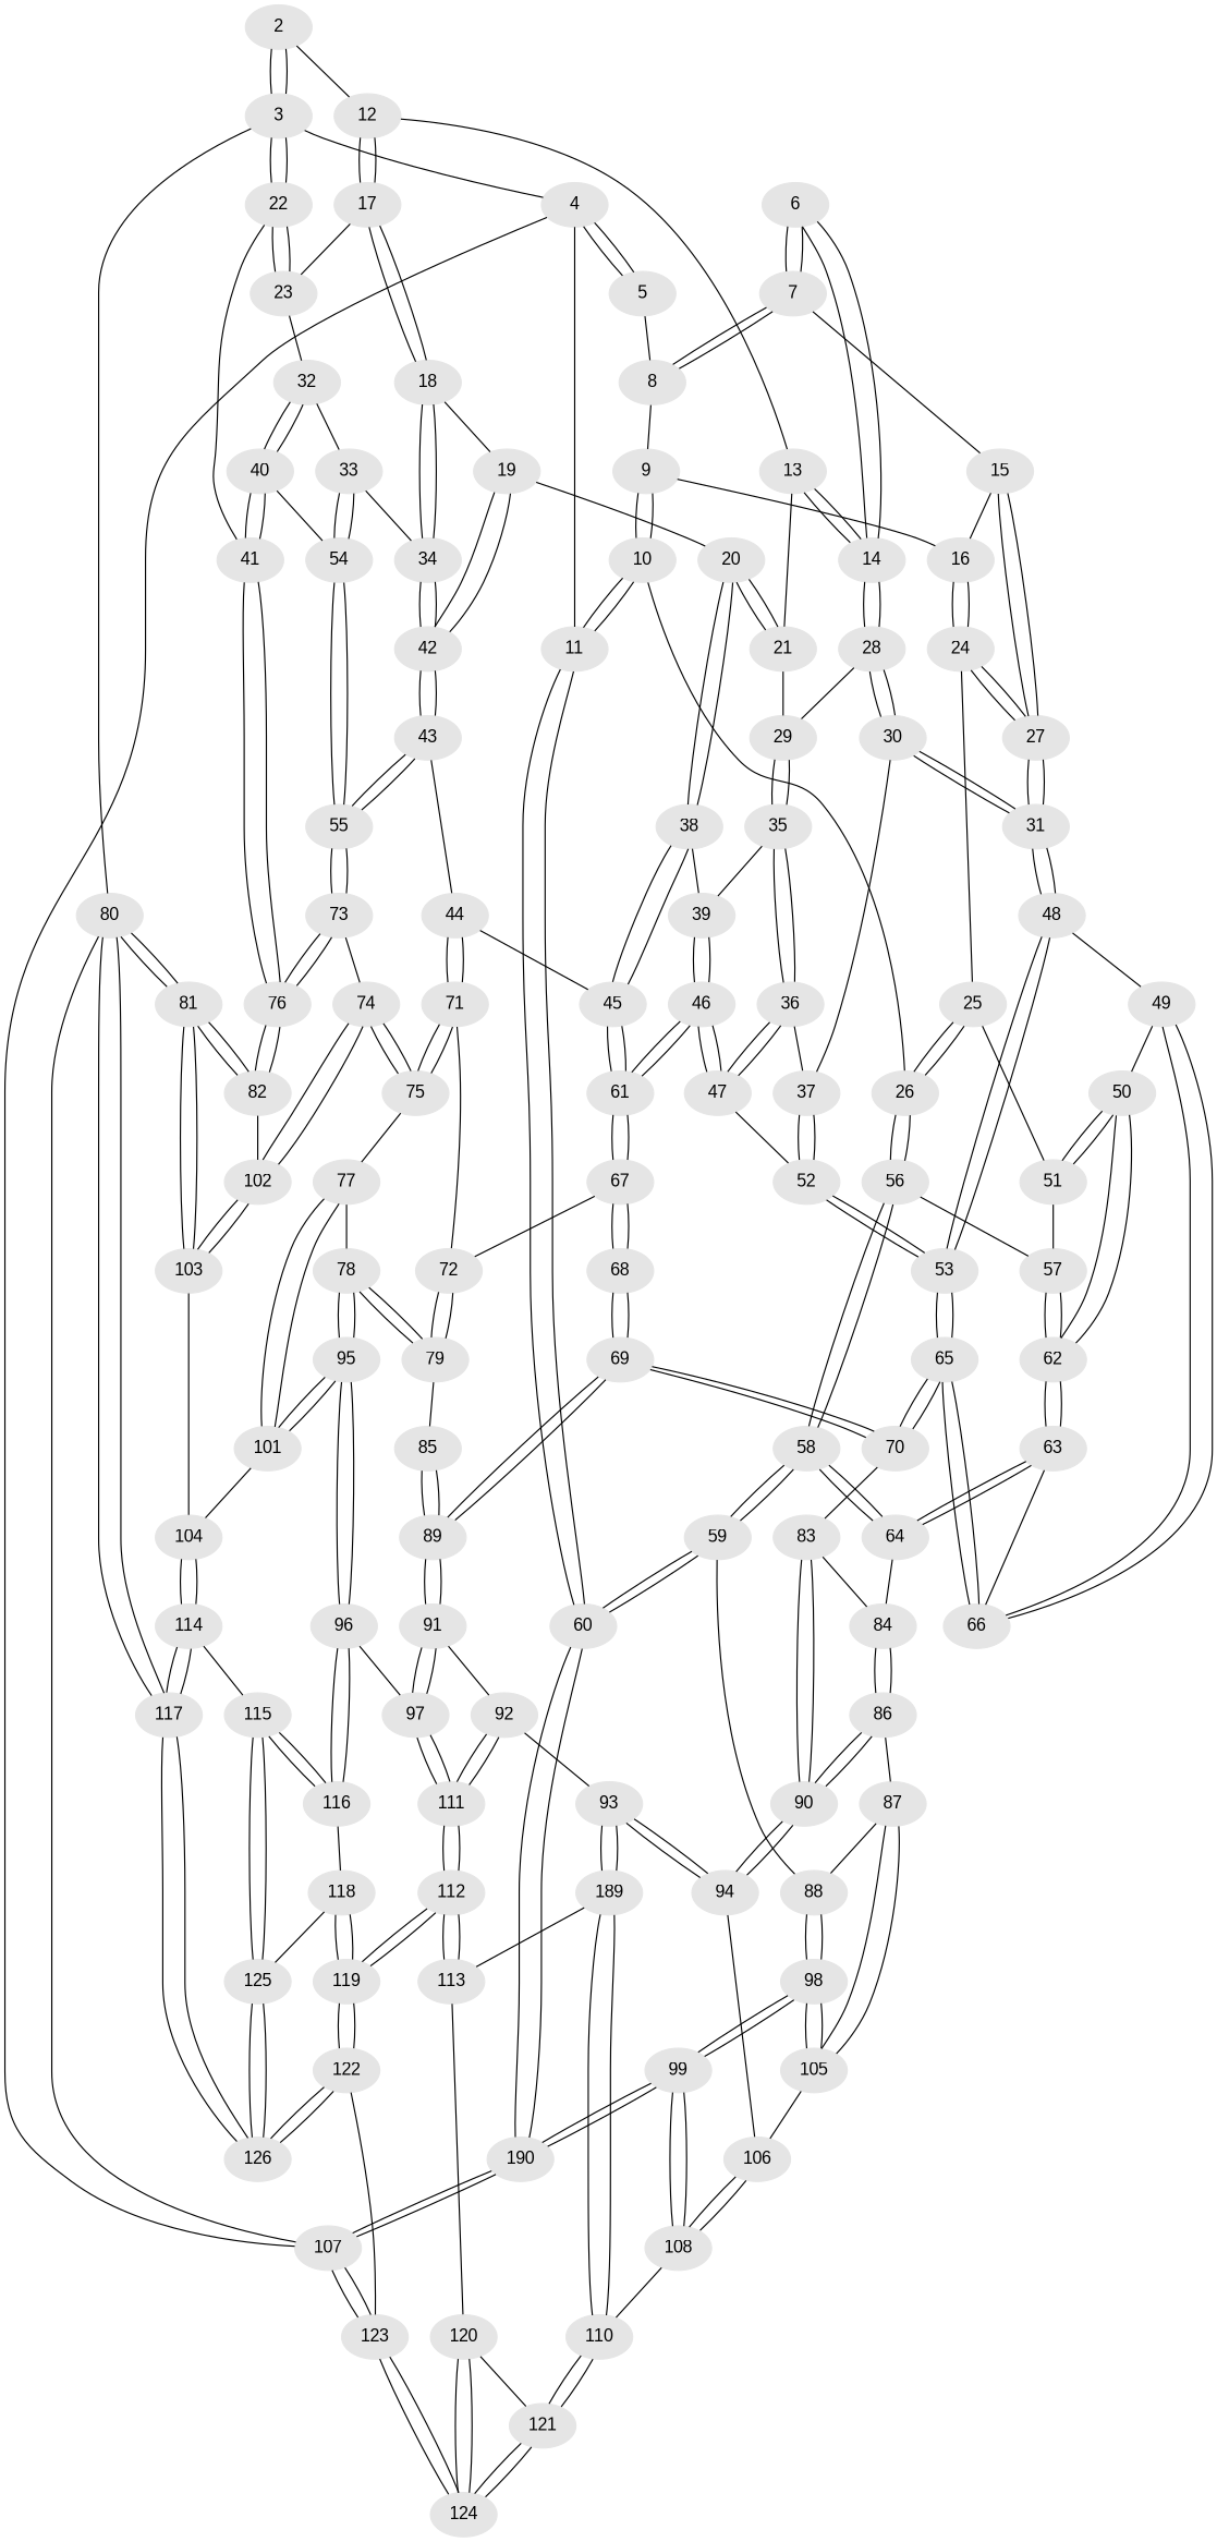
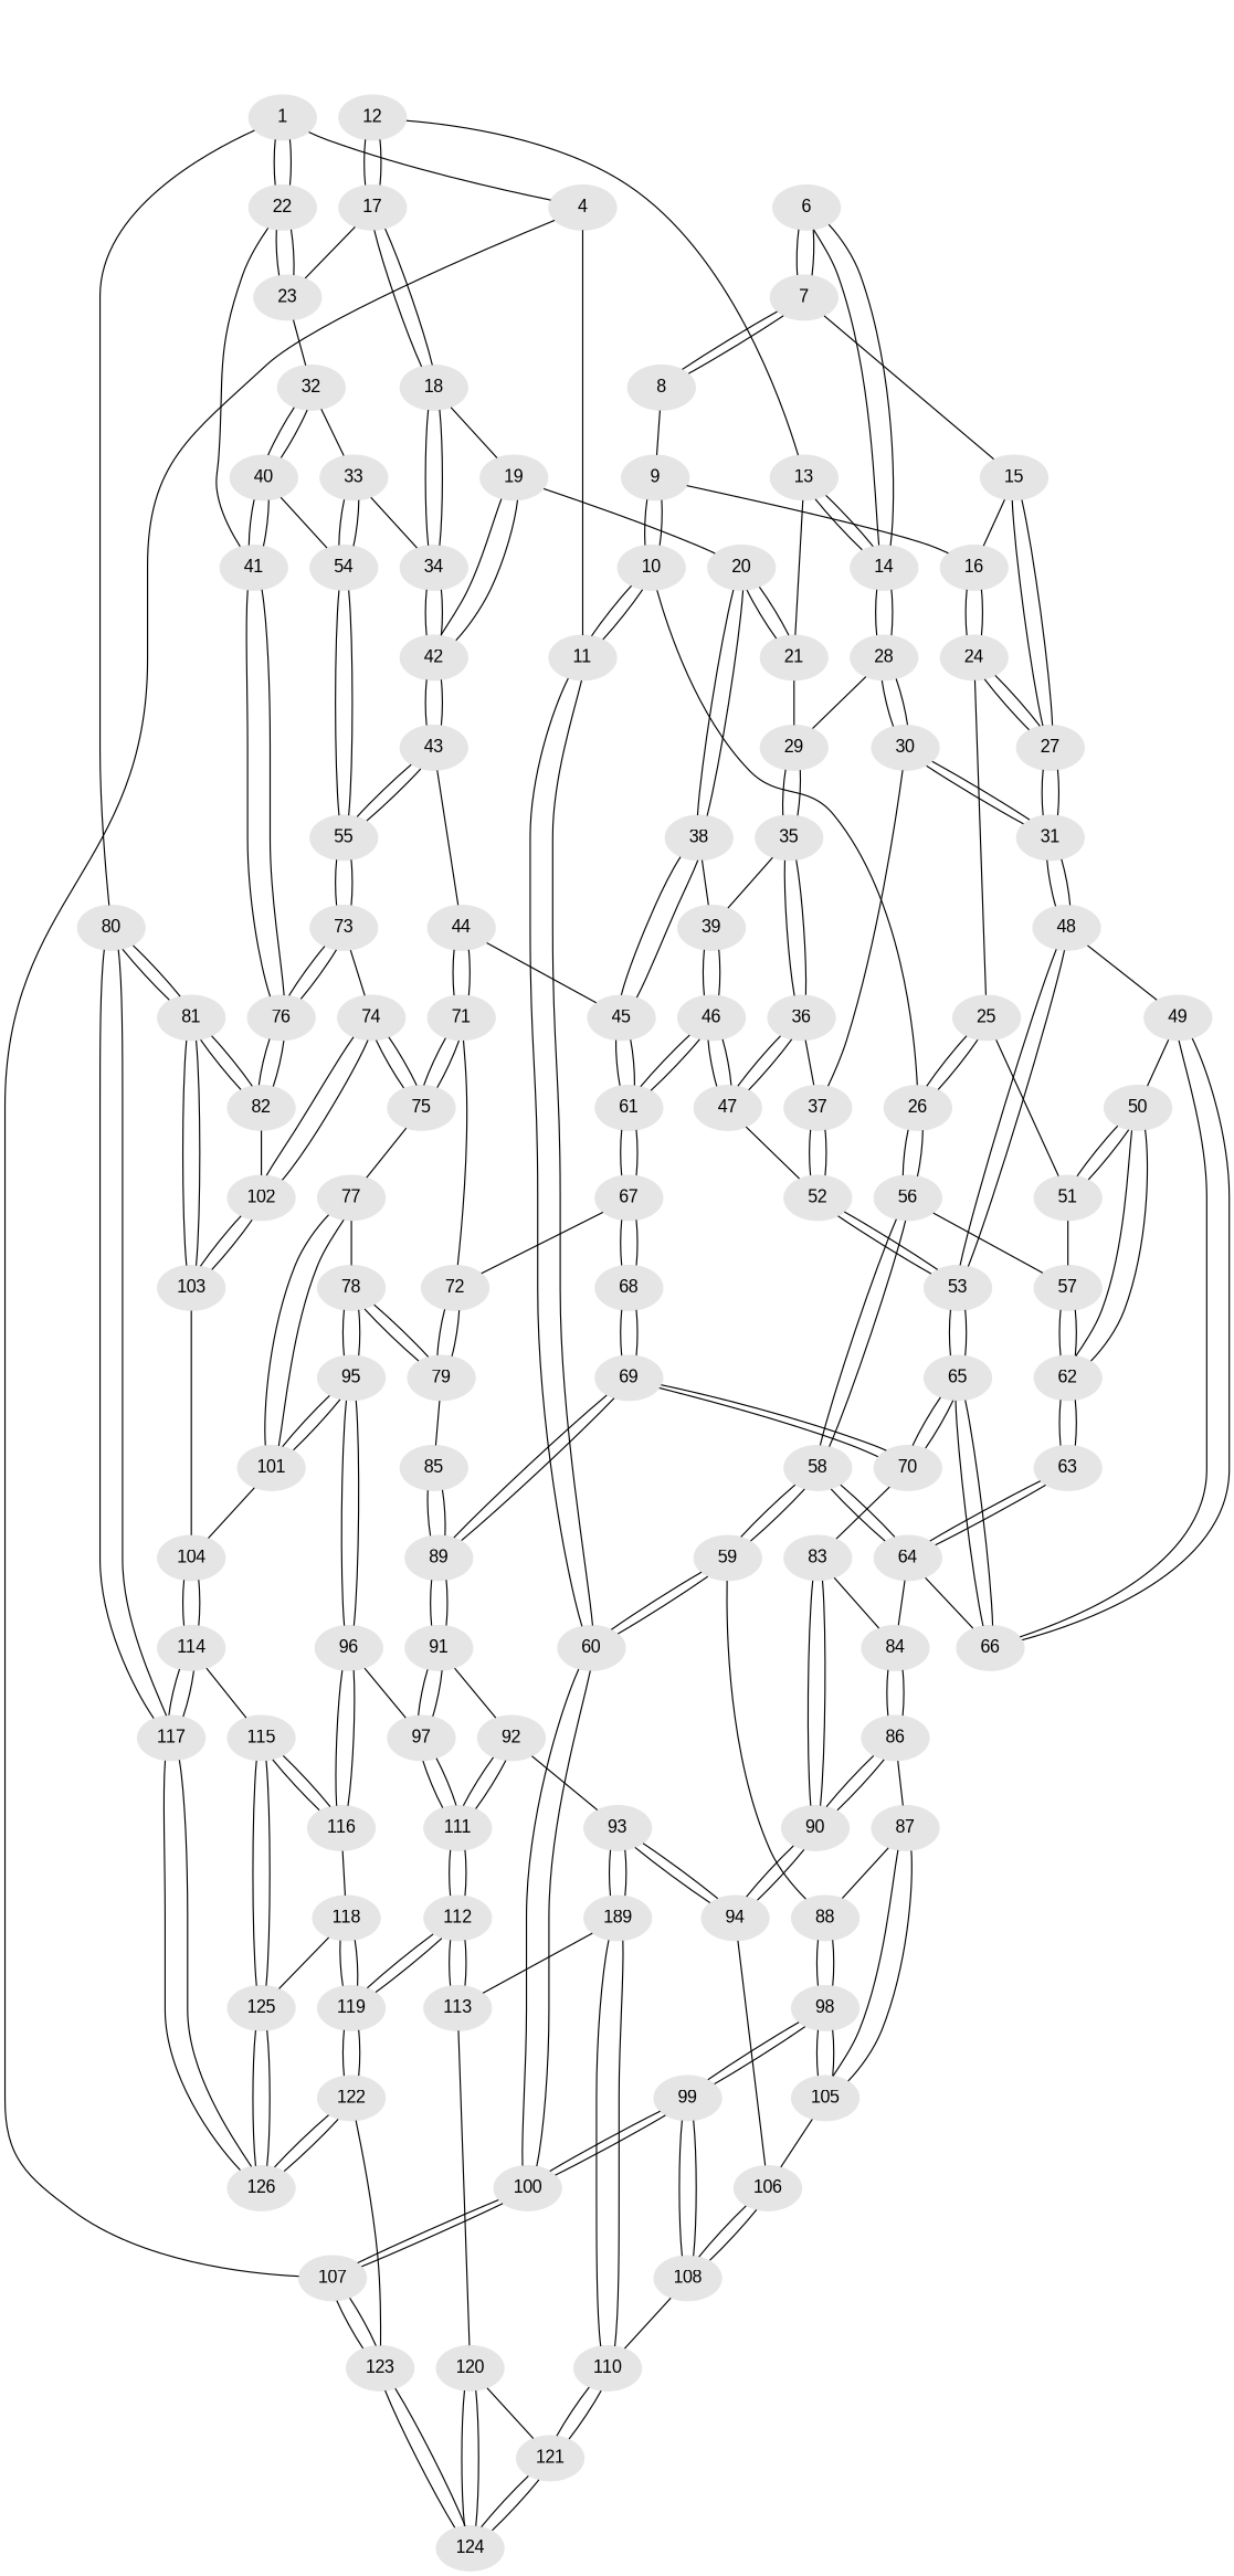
  graph {
    fontname="Liberation Sans"
    node [color=gray90 fontname="Liberation Sans" style=filled]
    edge [fontname="Liberation Sans"]
-   2
-   3
+   3 [label=1]
    12
    6
    7
    14
    4
    22
    80
    13
    17
-   5
    11
    107
    23
    41
    81
    117
    8
    60
    123
    9
    15
    28
    16
    27
    10
    26
    24
    56
-   100 [label=190]
+   100
    21
    18
    29
    30
    31
    25
    19
    34
    32
    20
    42
    38
    43
    39
    45
    35
    76
    33
    40
    51
    57
    58
    48
    37
    36
    52
    49
    53
    54
    55
    47
    46
    61
    82
    44
    71
    73
    72
    75
    67
    50
    66
    65
    62
    63
    70
    74
    59
    64
    88
    84
    98
    68
    86
    83
    69
    79
    89
    85
    91
    90
    77
    102
    103
    78
    101
    95
    104
    96
    126
    94
    87
    105
    106
    99
    92
    97
    93
    111
    n111 [label=189]
    112
    110
    113
    108
    116
    118
    114
    115
    124
    121
    120
    119
    122
    125
-   2 -- 3
-   2 -- 3
-   2 -- 12
    3 -- 4
    3 -- 22
    3 -- 22
    3 -- 80
    12 -- 13
    12 -- 17
    12 -- 17
    6 -- 7
    6 -- 7
    6 -- 14
    6 -- 14
    7 -- 8
    7 -- 8
    7 -- 15
    14 -- 28
    14 -- 28
-   4 -- 5
-   4 -- 5
    4 -- 11
    4 -- 107
    22 -- 23
    22 -- 23
    22 -- 41
-   80 -- 107
    80 -- 81
    80 -- 81
    80 -- 117
    80 -- 117
    13 -- 14
    13 -- 14
    13 -- 21
    17 -- 23
    17 -- 18
    17 -- 18
-   5 -- 8
    11 -- 60
    11 -- 60
    107 -- 123
    107 -- 123
    23 -- 32
    41 -- 76
    41 -- 76
    81 -- 82
    81 -- 82
    81 -- 103
    81 -- 103
    117 -- 126
    117 -- 126
    8 -- 9
    60 -- 100
    60 -- 100
    123 -- 124
    123 -- 124
    9 -- 16
    9 -- 10
    9 -- 10
    15 -- 16
    15 -- 27
    15 -- 27
    28 -- 29
    28 -- 30
    28 -- 30
    16 -- 24
    16 -- 24
    27 -- 31
    27 -- 31
    10 -- 11
    10 -- 11
    10 -- 26
    26 -- 56
    26 -- 56
    24 -- 27
    24 -- 27
    24 -- 25
    56 -- 57
    56 -- 58
    56 -- 58
    100 -- 107
    100 -- 107
    21 -- 29
    18 -- 19
    18 -- 34
    18 -- 34
    29 -- 35
    29 -- 35
    30 -- 31
    30 -- 31
    30 -- 37
    31 -- 48
    31 -- 48
    25 -- 26
    25 -- 26
    25 -- 51
    19 -- 20
    19 -- 42
    19 -- 42
    34 -- 42
    34 -- 42
    32 -- 33
    32 -- 40
    32 -- 40
    20 -- 21
    20 -- 21
    20 -- 38
    20 -- 38
    42 -- 43
    42 -- 43
    38 -- 39
    38 -- 45
    38 -- 45
    43 -- 55
    43 -- 55
    43 -- 44
    39 -- 46
    39 -- 46
    45 -- 61
    45 -- 61
    35 -- 39
    35 -- 36
    35 -- 36
    76 -- 82
    76 -- 82
    33 -- 34
    33 -- 54
    33 -- 54
    40 -- 41
    40 -- 41
    40 -- 54
    51 -- 57
    57 -- 62
    57 -- 62
    58 -- 59
    58 -- 59
    58 -- 64
    58 -- 64
    48 -- 49
    48 -- 53
    48 -- 53
    37 -- 52
    37 -- 52
    36 -- 37
    36 -- 47
    36 -- 47
    52 -- 53
    52 -- 53
    49 -- 50
    49 -- 66
    49 -- 66
    53 -- 65
    53 -- 65
    54 -- 55
    54 -- 55
    55 -- 73
    55 -- 73
    47 -- 52
    46 -- 47
    46 -- 47
    46 -- 61
    46 -- 61
    61 -- 67
    61 -- 67
    82 -- 102
    44 -- 45
    44 -- 71
    44 -- 71
    71 -- 72
    71 -- 75
    71 -- 75
    73 -- 76
    73 -- 76
    73 -- 74
    72 -- 79
    72 -- 79
    75 -- 77
    67 -- 72
    67 -- 68
    67 -- 68
    50 -- 51
    50 -- 51
    50 -- 62
    50 -- 62
    65 -- 66
    65 -- 66
    65 -- 70
    65 -- 70
    62 -- 63
    62 -- 63
-   63 -- 66
+   64 -- 66
    63 -- 64
    63 -- 64
    70 -- 83
    74 -- 75
    74 -- 75
    74 -- 102
    74 -- 102
    59 -- 60
    59 -- 60
    59 -- 88
    64 -- 84
    88 -- 98
    88 -- 98
    84 -- 86
    84 -- 86
    98 -- 105
    98 -- 105
    98 -- 99
    98 -- 99
    68 -- 69
    68 -- 69
    86 -- 90
    86 -- 90
    86 -- 87
    83 -- 84
    83 -- 90
    83 -- 90
    69 -- 70
    69 -- 70
    69 -- 89
    69 -- 89
    79 -- 85
    89 -- 91
    89 -- 91
    85 -- 89
    85 -- 89
    91 -- 92
    91 -- 97
    91 -- 97
    90 -- 94
    90 -- 94
    77 -- 78
    77 -- 101
    77 -- 101
    102 -- 103
    102 -- 103
    103 -- 104
    78 -- 79
    78 -- 79
    78 -- 95
    78 -- 95
    101 -- 104
    95 -- 101
    95 -- 101
    95 -- 96
    95 -- 96
    104 -- 114
    104 -- 114
    96 -- 97
    96 -- 116
    96 -- 116
    94 -- 106
    87 -- 88
    87 -- 105
    87 -- 105
    105 -- 106
    106 -- 108
    106 -- 108
    99 -- 100
    99 -- 100
    99 -- 108
    99 -- 108
    92 -- 93
    92 -- 111
    92 -- 111
    97 -- 111
    97 -- 111
    93 -- 94
    93 -- 94
    93 -- n111
    93 -- n111
    111 -- 112
    111 -- 112
    n111 -- 110
    n111 -- 110
    n111 -- 113
    112 -- 113
    112 -- 113
    112 -- 119
    112 -- 119
    110 -- 121
    110 -- 121
    113 -- 120
    108 -- 110
    116 -- 118
    118 -- 119
    118 -- 119
    118 -- 125
    114 -- 117
    114 -- 117
    114 -- 115
    115 -- 116
    115 -- 116
    115 -- 125
    115 -- 125
    121 -- 124
    121 -- 124
    120 -- 124
    120 -- 124
    120 -- 121
    119 -- 122
    119 -- 122
    122 -- 123
    122 -- 126
    122 -- 126
    125 -- 126
    125 -- 126
  }
